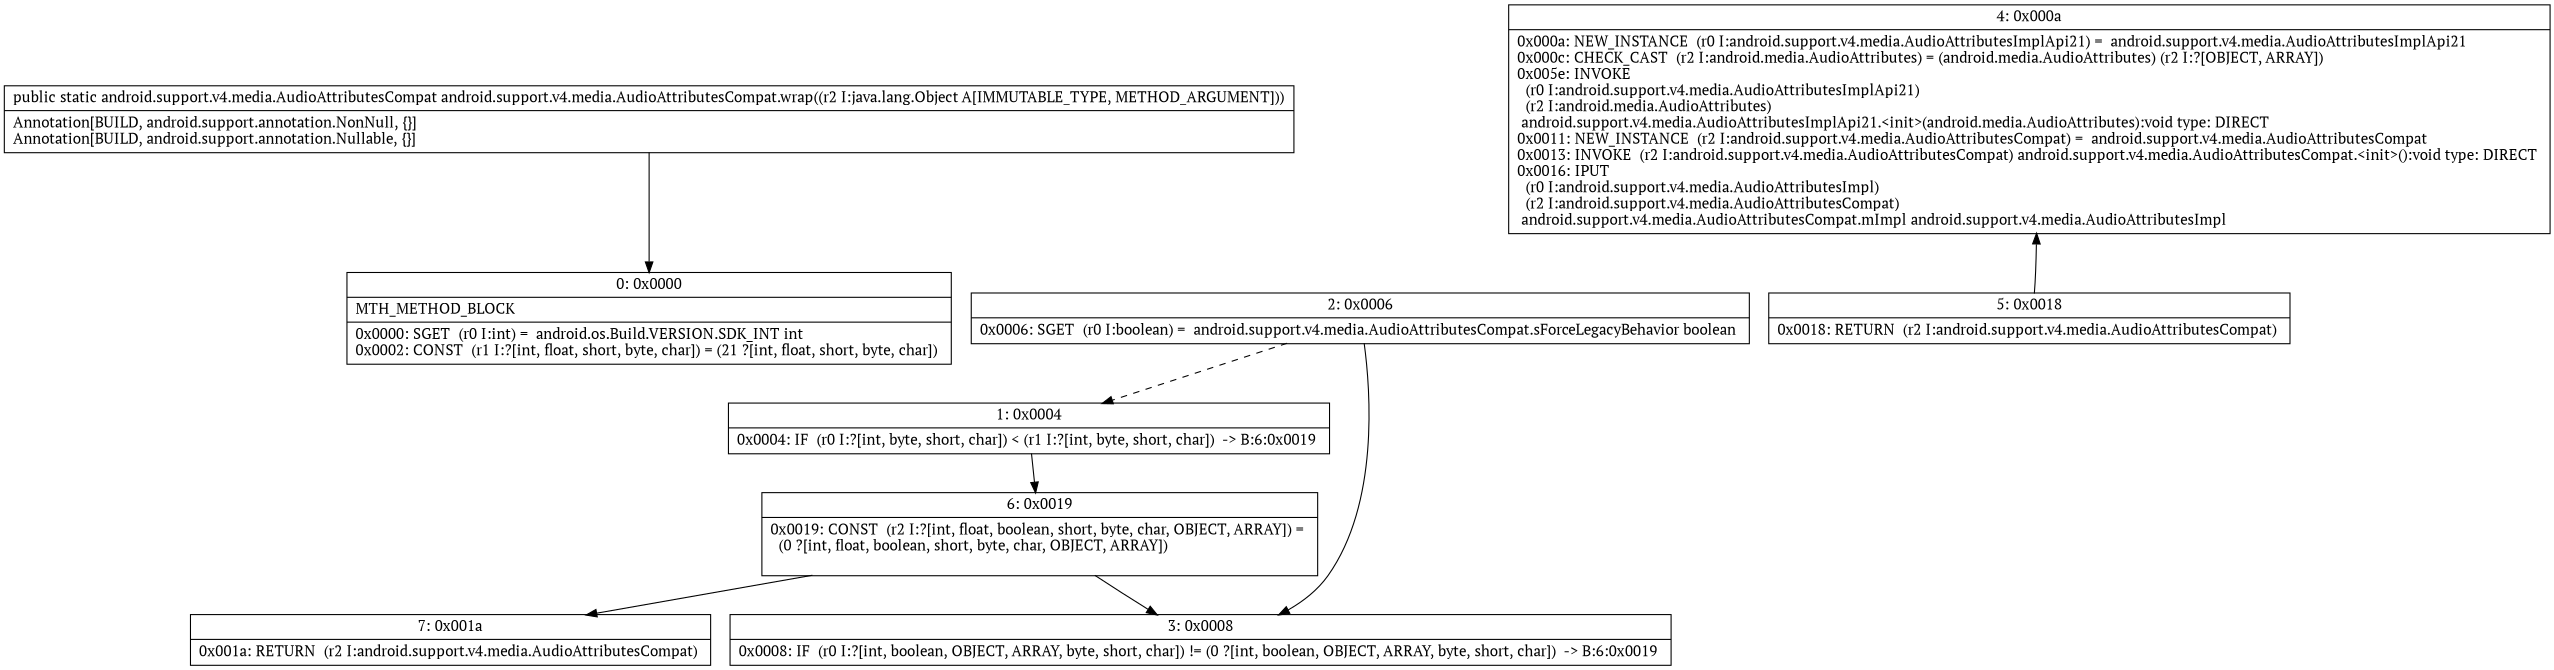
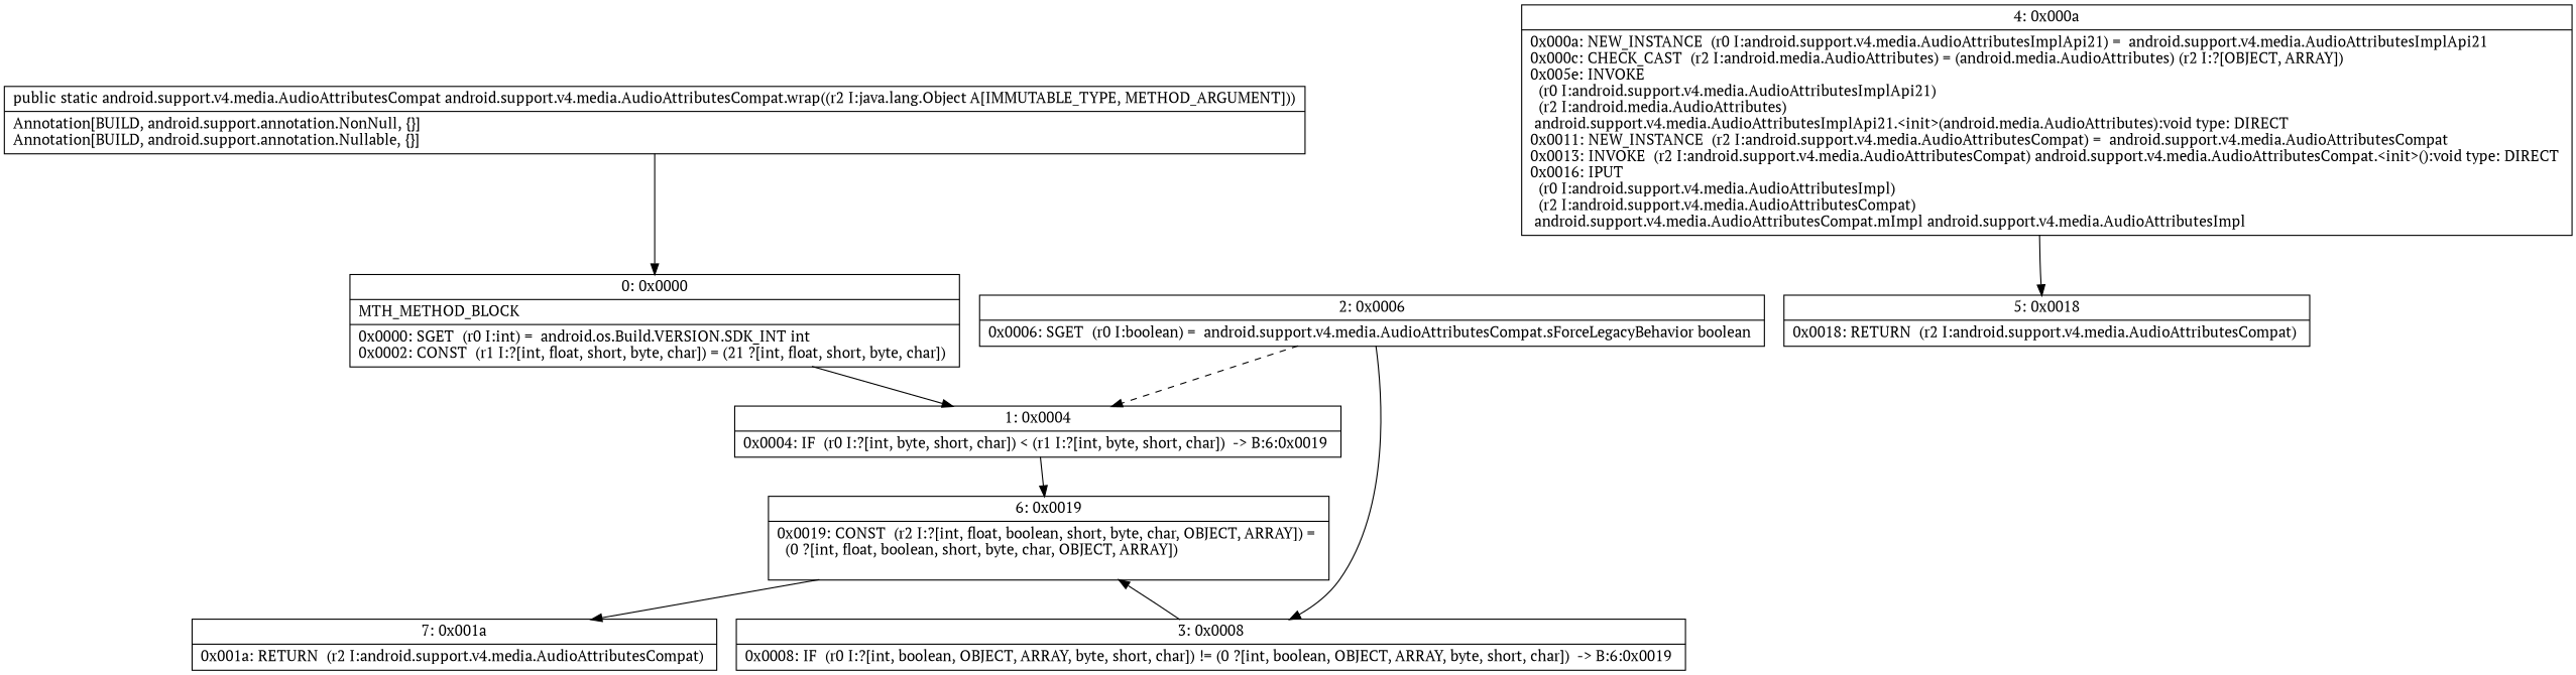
  digraph {
    fontname="PT Serif"
    node [fontname="PT Serif" shape=record]
    edge [fontname="PT Serif"]
    n1 [label="{0\:\ 0x0000|MTH_METHOD_BLOCK\l|0x0000: SGET  (r0 I:int) =  android.os.Build.VERSION.SDK_INT int \l0x0002: CONST  (r1 I:?[int, float, short, byte, char]) = (21 ?[int, float, short, byte, char]) \l}"]
    n2 [label="{1\:\ 0x0004|0x0004: IF  (r0 I:?[int, byte, short, char]) \< (r1 I:?[int, byte, short, char])  \-\> B:6:0x0019 \l}"]
    n3 [label="{6\:\ 0x0019|0x0019: CONST  (r2 I:?[int, float, boolean, short, byte, char, OBJECT, ARRAY]) = \l  (0 ?[int, float, boolean, short, byte, char, OBJECT, ARRAY])\l \l}"]
    n4 [label="{2\:\ 0x0006|0x0006: SGET  (r0 I:boolean) =  android.support.v4.media.AudioAttributesCompat.sForceLegacyBehavior boolean \l}"]
    n5 [label="{3\:\ 0x0008|0x0008: IF  (r0 I:?[int, boolean, OBJECT, ARRAY, byte, short, char]) != (0 ?[int, boolean, OBJECT, ARRAY, byte, short, char])  \-\> B:6:0x0019 \l}"]
    n6 [label="{7\:\ 0x001a|0x001a: RETURN  (r2 I:android.support.v4.media.AudioAttributesCompat) \l}"]
    n7 [label="{4\:\ 0x000a|0x000a: NEW_INSTANCE  (r0 I:android.support.v4.media.AudioAttributesImplApi21) =  android.support.v4.media.AudioAttributesImplApi21 \l0x000c: CHECK_CAST  (r2 I:android.media.AudioAttributes) = (android.media.AudioAttributes) (r2 I:?[OBJECT, ARRAY]) \l0x005e: INVOKE  \l  (r0 I:android.support.v4.media.AudioAttributesImplApi21)\l  (r2 I:android.media.AudioAttributes)\l android.support.v4.media.AudioAttributesImplApi21.\<init\>(android.media.AudioAttributes):void type: DIRECT \l0x0011: NEW_INSTANCE  (r2 I:android.support.v4.media.AudioAttributesCompat) =  android.support.v4.media.AudioAttributesCompat \l0x0013: INVOKE  (r2 I:android.support.v4.media.AudioAttributesCompat) android.support.v4.media.AudioAttributesCompat.\<init\>():void type: DIRECT \l0x0016: IPUT  \l  (r0 I:android.support.v4.media.AudioAttributesImpl)\l  (r2 I:android.support.v4.media.AudioAttributesCompat)\l android.support.v4.media.AudioAttributesCompat.mImpl android.support.v4.media.AudioAttributesImpl \l}"]
    n8 [label="{5\:\ 0x0018|0x0018: RETURN  (r2 I:android.support.v4.media.AudioAttributesCompat) \l}"]
    n9 [label="{public static android.support.v4.media.AudioAttributesCompat android.support.v4.media.AudioAttributesCompat.wrap((r2 I:java.lang.Object A[IMMUTABLE_TYPE, METHOD_ARGUMENT]))  | Annotation[BUILD, android.support.annotation.NonNull, \{\}]\lAnnotation[BUILD, android.support.annotation.Nullable, \{\}]\l}"]
+   n1 -> n2
    n2 -> n3
    n3 -> n6
    n4 -> n2 [style=dashed]
    n4 -> n5
-   n3 -> n5
-   n8 -> n7
+   n5 -> n3
+   n7 -> n8
    n9 -> n1
  }
